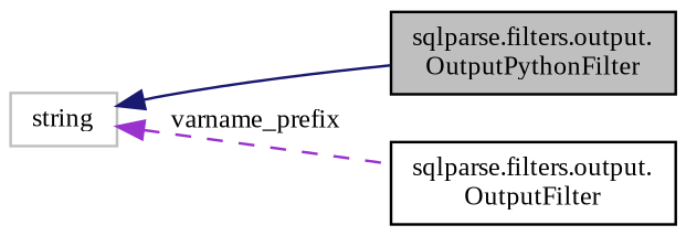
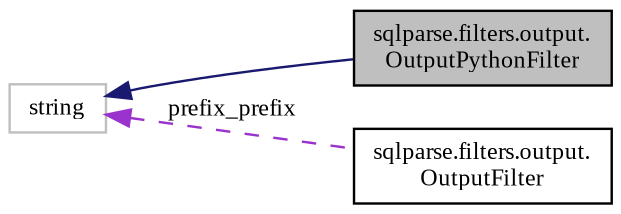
  digraph {
    fontname="Liberation Serif"
    rankdir=LR
    node [color=black fillcolor=white fontname="Liberation Serif" fontsize=10 shape=record style=filled]
    edge [dir=back fontname="Liberation Serif" fontsize=10 labelfontname=Helvetica labelfontsize=10]
    n1 [fillcolor=grey75 fontcolor=black height=0.2 label="sqlparse.filters.output.\lOutputPythonFilter" width=0.4]
    n2 [height=0.2 label="sqlparse.filters.output.\lOutputFilter" width=0.4]
    n3 [color=grey75 height=0.2 label=string width=0.4]
    n3 -> n1 [color=midnightblue style=solid]
-   n3 -> n2 [color=darkorchid3 label=" varname_prefix" style=dashed]
+   n3 -> n2 [color=darkorchid3 label=" prefix_prefix" style=dashed]
  }
